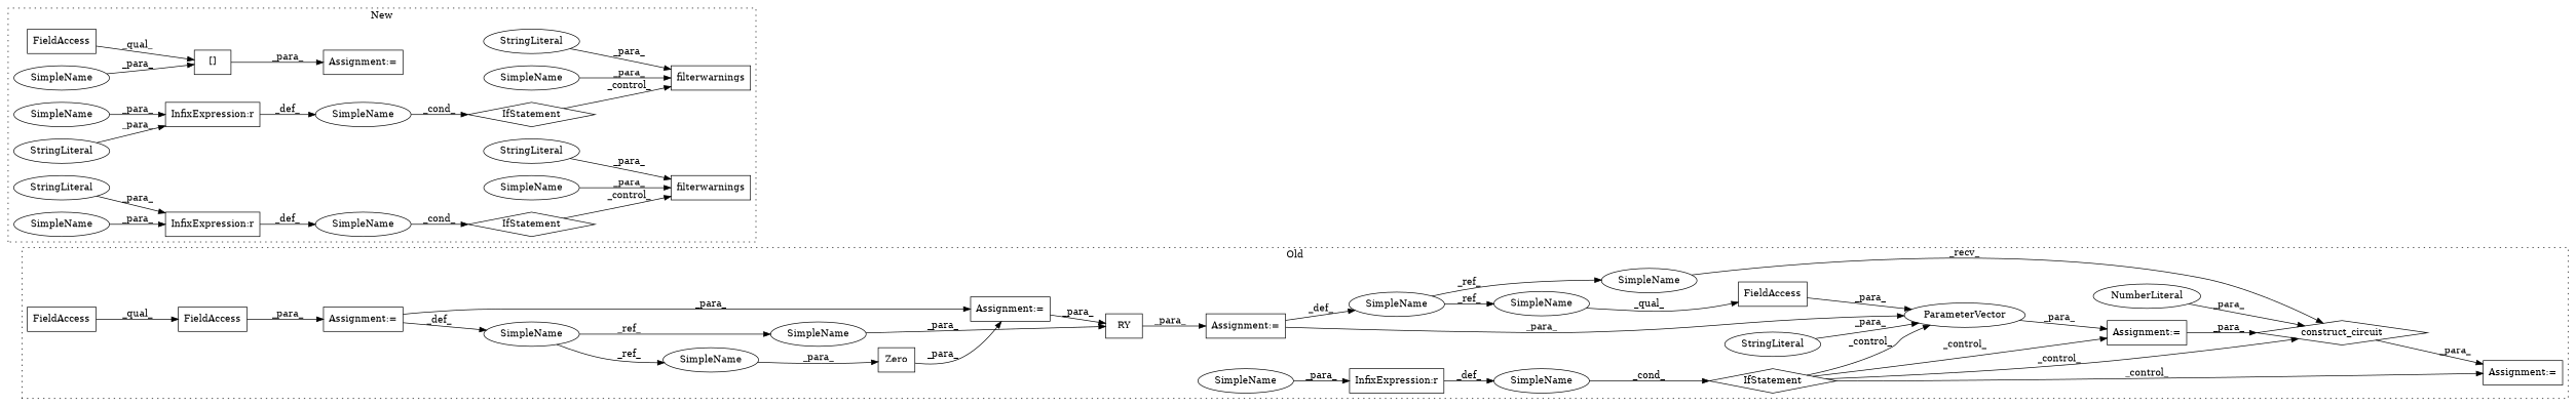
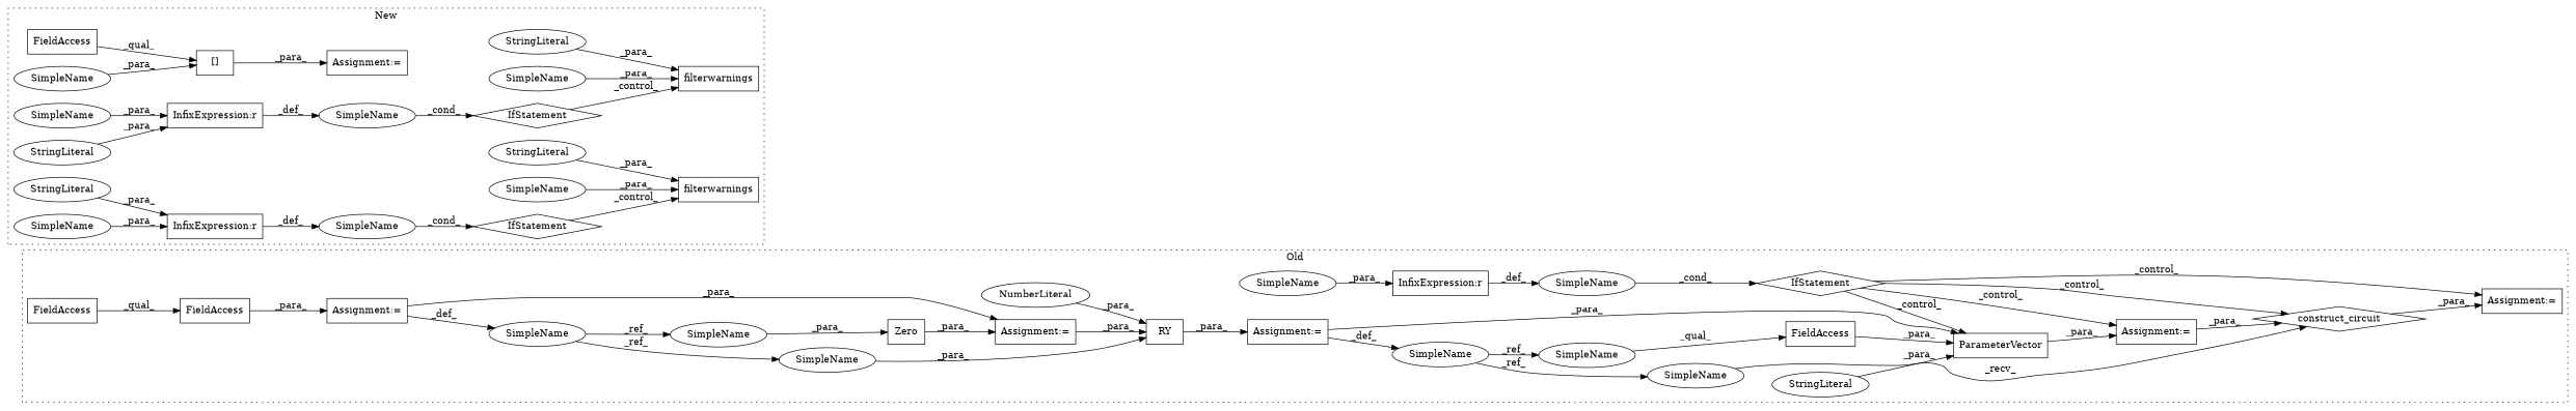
  digraph {
    rankdir=LR
    node [a=42 l=1 shape=ellipse]
    n1 [a=32 l="5,1" label=Zero s="5676,5691" shape=box]
    n2 [a=22 l=23 label=FieldAccess s=5812 shape=box]
-   n3 [a=32 l="16,1" label=ParameterVector s="5792,5835"]
+   n3 [a=32 l="16,1" label=ParameterVector s="5792,5835" shape=box]
    n4 [a=27 l=4 label="InfixExpression:r" s=5757 shape=box]
    n5 [label=SimpleName l=""]
    n6 [a=25 l="4,2" label=IfStatement s="5740,5775" shape=diamond]
    n7 [a=32 l="3,1" label=RY s="5707,5733" shape=box]
    n8 [a=34 label=NumberLiteral s=5721]
    n9 [l=8 label=SimpleName s=5698]
    n10 [a=32 l="18,1" label=construct_circuit s="5862,5886" shape=diamond]
    n11 [l=10 label=SimpleName s=5624]
    n12 [a=45 l=3 label=StringLiteral s=5808]
    n13 [a=7 label="Assignment:=" s=5852 shape=box]
    n14 [a=7 label="Assignment:=" s=5706 shape=box]
    n15 [a=7 label="Assignment:=" s=5675 shape=box]
    n16 [a=7 label="Assignment:=" s=5634 shape=box]
    n17 [a=22 l=24 label=FieldAccess s=5635 shape=box]
    n18 [a=22 l=13 label=FieldAccess s=5635 shape=box]
    n19 [a=7 label="Assignment:=" s=5791 shape=box]
    n20 [l=13 label=SimpleName s=5744]
    n21 [l=10 label=SimpleName s=5710]
    n22 [l=10 label=SimpleName s=5681]
    n23 [l=8 label=SimpleName s=5853]
    n24 [l=8 label=SimpleName s=5812]
    n25 [a=2 l="21,1" label="[]" s="5592,5617" shape=box]
    n26 [a=22 l=20 label=FieldAccess s=5592 shape=box]
    n27 [a=27 l=4 label="InfixExpression:r" s=5806 shape=box]
    n28 [a=27 l=4 label="InfixExpression:r" s=5658 shape=box]
    n29 [a=25 l="4,2" label=IfStatement s="5798,5819" shape=diamond]
    n30 [label=SimpleName l=""]
    n31 [a=32 l="15,1" label=filterwarnings s="5838,5880" shape=box]
    n32 [a=32 l="15,1" label=filterwarnings s="5690,5732" shape=box]
    n33 [label=SimpleName l=""]
    n34 [a=25 l="4,2" label=IfStatement s="5650,5671" shape=diamond]
    n35 [a=45 l=8 label=StringLiteral s=5853]
    n36 [a=45 l=9 label=StringLiteral s=5662]
    n37 [a=45 l=8 label=StringLiteral s=5705]
    n38 [a=7 label="Assignment:=" s=5591 shape=box]
    n39 [a=45 l=9 label=StringLiteral s=5810]
    n40 [l=18 label=SimpleName s=5714]
    n41 [l=18 label=SimpleName s=5862]
    n42 [l=4 label=SimpleName s=5613]
    n43 [l=4 label=SimpleName s=5654]
    n44 [l=4 label=SimpleName s=5802]
    subgraph cluster_1 {
      label=Old
      style=dotted
      n1
      n2
      n3
      n4
      n5
      n6
      n7
      n8
      n9
      n10
      n11
      n12
      n13
      n14
      n15
      n16
      n17
      n18
      n19
      n20
      n21
      n22
      n23
      n24
    }
    subgraph cluster_2 {
      label=New
      style=dotted
      n25
      n26
      n27
      n28
      n29
      n30
      n31
      n32
      n33
      n34
      n35
      n36
      n37
      n38
      n39
      n40
      n41
      n42
      n43
      n44
    }
    n1 -> n15 [label=_para_]
    n2 -> n3 [label=_para_]
    n3 -> n19 [label=_para_]
    n4 -> n5 [label=_def_]
    n5 -> n6 [label=_cond_]
    n6 -> n3 [label=_control_]
    n6 -> n10 [label=_control_]
    n6 -> n13 [label=_control_]
    n6 -> n19 [label=_control_]
    n7 -> n14 [label=_para_]
-   n8 -> n10 [label=_para_]
+   n8 -> n7 [label=_para_]
    n9 -> n23 [label=_ref_]
    n9 -> n24 [label=_ref_]
    n10 -> n13 [label=_para_]
    n11 -> n21 [label=_ref_]
    n11 -> n22 [label=_ref_]
    n12 -> n3 [label=_para_]
    n14 -> n3 [label=_para_]
    n14 -> n9 [label=_def_]
    n15 -> n7 [label=_para_]
    n16 -> n11 [label=_def_]
    n16 -> n15 [label=_para_]
    n17 -> n16 [label=_para_]
    n18 -> n17 [label=_qual_]
    n19 -> n10 [label=_para_]
    n20 -> n4 [label=_para_]
    n21 -> n7 [label=_para_]
    n22 -> n1 [label=_para_]
    n23 -> n10 [label=_recv_]
    n24 -> n2 [label=_qual_]
    n25 -> n38 [label=_para_]
    n26 -> n25 [label=_qual_]
    n27 -> n30 [label=_def_]
    n28 -> n33 [label=_def_]
    n29 -> n31 [label=_control_]
    n30 -> n29 [label=_cond_]
    n33 -> n34 [label=_cond_]
    n34 -> n32 [label=_control_]
    n35 -> n31 [label=_para_]
    n36 -> n28 [label=_para_]
    n37 -> n32 [label=_para_]
    n39 -> n27 [label=_para_]
    n40 -> n32 [label=_para_]
    n41 -> n31 [label=_para_]
    n42 -> n25 [label=_para_]
    n43 -> n28 [label=_para_]
    n44 -> n27 [label=_para_]
  }
